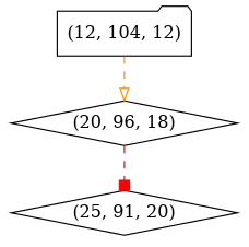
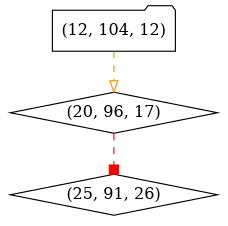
  digraph {
    node [shape=diamond]
    edge [style=dashed]
    n1 [label="(12, 104, 12)" shape=folder]
-   "(20, 96, 17)" [label="(20, 96, 18)"]
-   "(25, 91, 20)"
+   "(20, 96, 17)"
+   "(25, 91, 20)" [label="(25, 91, 26)"]
    n1 -> "(20, 96, 17)" [arrowhead=onormal color=darkorange]
    "(20, 96, 17)" -> "(25, 91, 20)" [arrowhead=box color=red]
  }
